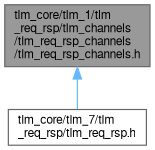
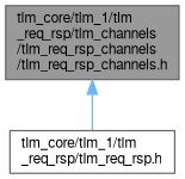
  digraph {
    node [fontname=FreeSans fontsize=10 shape=box style=filled]
    n1 [color=gray40 fillcolor=grey60 fontcolor=black height=0.2 label="tlm_core/tlm_1/tlm\l_req_rsp/tlm_channels\l/tlm_req_rsp_channels\l/tlm_req_rsp_channels.h" width=0.4]
-   n2 [color=grey40 fillcolor=white height=0.2 label="tlm_core/tlm_7/tlm\l_req_rsp/tlm_req_rsp.h" width=0.4]
+   n2 [color=grey40 fillcolor=white height=0.2 label="tlm_core/tlm_1/tlm\l_req_rsp/tlm_req_rsp.h" width=0.4]
    n1 -> n2 [color=steelblue1 dir=back fontname=FreeSans fontsize=10 labelfontname=FreeSans labelfontsize=10 style=solid]
  }
